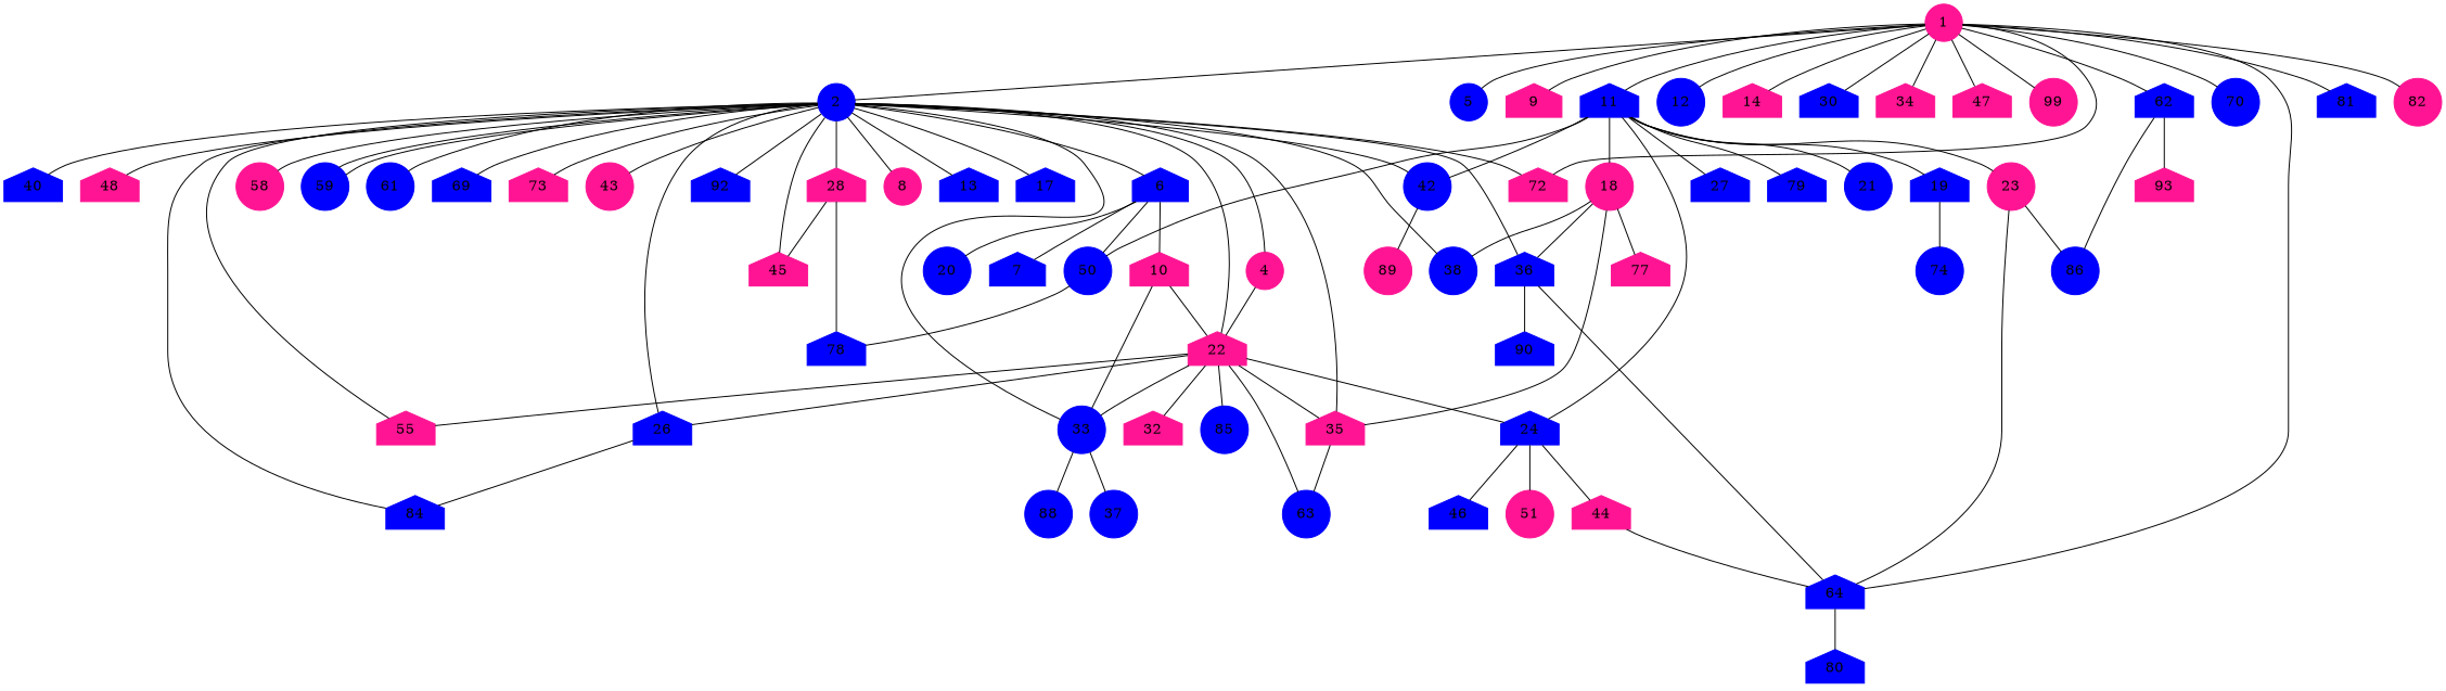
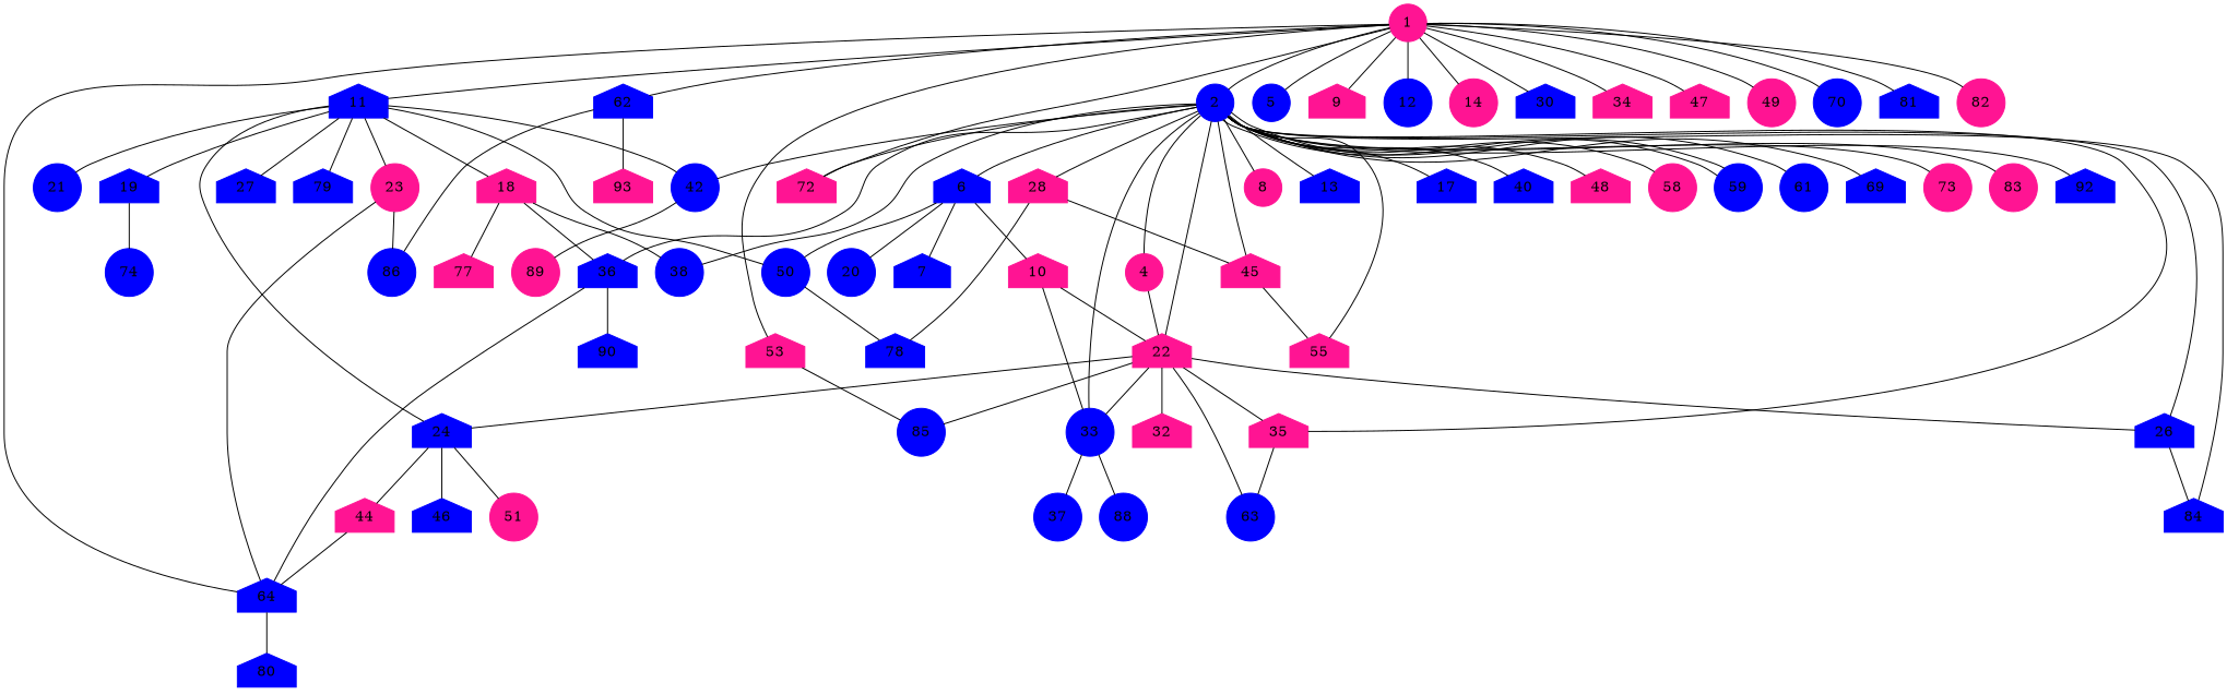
  graph {
    node [color=blue shape=house style=filled]
    1 [color=deeppink shape=circle super="+3"]
    2 [shape=circle super="+15"]
    5 [shape=circle super="+41"]
    9 [color=deeppink]
    11 [super="+65"]
    12 [shape=circle super="+43"]
-   14 [color=deeppink]
+   14 [color=deeppink shape=circle]
    30
    34 [color=deeppink]
    47 [color=deeppink super="+71"]
-   49 [color=deeppink shape=circle label=99]
+   49 [color=deeppink shape=circle]
+   53 [color=deeppink]
    62
    64 [super="+68"]
    70 [shape=circle]
    72 [color=deeppink]
    81
    82 [color=deeppink shape=circle]
    45 [color=deeppink]
    4 [color=deeppink shape=circle super="+29"]
    6 [super="+39"]
    8 [color=deeppink shape=circle]
    13
    17
    22 [color=deeppink super="+60"]
    n26 [color=deeppink label=35]
    26
    28 [color=deeppink super="+91"]
    33 [shape=circle super="+76"]
    36 [super="+52"]
    38 [shape=circle]
    40
    42 [shape=circle super="+57"]
    48 [color=deeppink]
    55 [color=deeppink]
    58 [color=deeppink shape=circle]
    59 [shape=circle]
    61 [shape=circle]
    69
-   73 [color=deeppink]
-   83 [color=deeppink shape=circle label=43]
+   73 [color=deeppink shape=circle]
+   83 [color=deeppink shape=circle]
    84
    92
    50 [shape=circle super="+75"]
-   18 [color=deeppink shape=circle super="+67"]
+   18 [color=deeppink super="+67"]
    19 [super="+54"]
    21 [shape=circle]
    23 [color=deeppink shape=circle super="+31"]
    24 [super="+66"]
    27
    79
    85 [shape=circle]
    86 [shape=circle]
    93 [color=deeppink]
    80
    7
    10 [color=deeppink super="+16"]
    20 [shape=circle]
    32 [color=deeppink super="+35"]
    63 [shape=circle]
    78
    37 [shape=circle]
    88 [shape=circle]
    90
    89 [color=deeppink shape=circle]
    77 [color=deeppink]
    74 [shape=circle]
    44 [color=deeppink]
    46
    51 [color=deeppink shape=circle]
    1 -- 2
    1 -- 5
    1 -- 9
    1 -- 11
    1 -- 12
    1 -- 14
    1 -- 30
    1 -- 34
    1 -- 47
    1 -- 49
+   1 -- 53
    1 -- 62
    1 -- 64
    1 -- 70
    1 -- 72
    1 -- 81
    1 -- 82
    2 -- 72
    2 -- 45
    2 -- 4
    2 -- 6 [weight=2]
    2 -- 8
    2 -- 13
    2 -- 17
    2 -- 22 [weight=2]
    2 -- n26
    2 -- 26
    2 -- 28 [weight=2]
    2 -- 33
    2 -- 36
    2 -- 38
    2 -- 40
    2 -- 42
    2 -- 48
    2 -- 55
    2 -- 58
    2 -- 59
    2 -- 59
    2 -- 61
    2 -- 69
    2 -- 73
    2 -- 83
    2 -- 84
    2 -- 92
    11 -- 42
    11 -- 50
    11 -- 18
    11 -- 19
    11 -- 21
    11 -- 23
    11 -- 24
    11 -- 27
    11 -- 79
+   53 -- 85
    62 -- 86
    62 -- 93
    64 -- 80
    4 -- 22
    6 -- 50
    6 -- 7
    6 -- 10
    6 -- 20
    22 -- n26
    22 -- 26
    22 -- 33
-   22 -- 55
+   45 -- 55
    22 -- 24
    22 -- 85
    22 -- 32
    22 -- 63
    n26 -- 63
    26 -- 84
    28 -- 45
    28 -- 78
    33 -- 37
    33 -- 88
    36 -- 64
    36 -- 90
    42 -- 89
    50 -- 78
-   18 -- n26
    18 -- 36
    18 -- 38
    18 -- 77
    19 -- 74
    23 -- 64
    23 -- 86
    24 -- 44
    24 -- 46
    24 -- 51
    10 -- 22
    10 -- 33
    44 -- 64
  }
